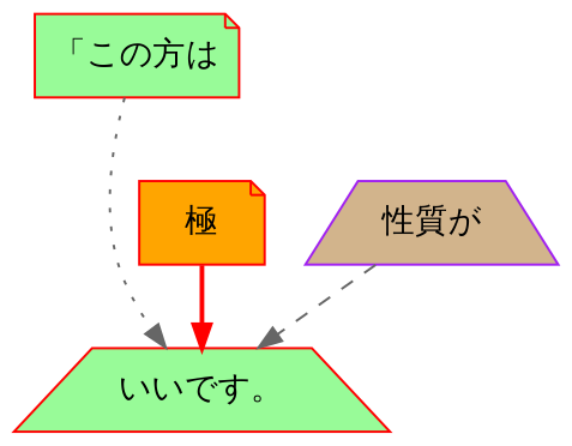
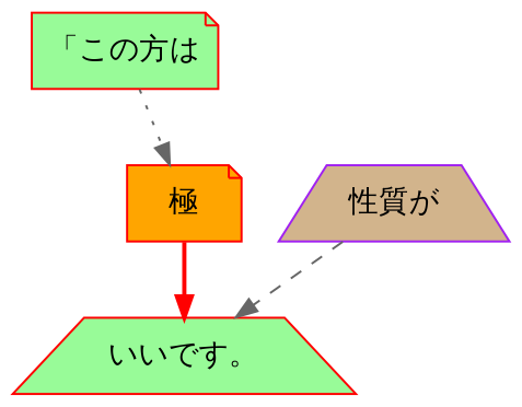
  digraph {
    fontname="DejaVu Serif"
    node [color=red fillcolor=palegreen fontname="DejaVu Serif" shape=note style=filled]
    edge [color=gray40 fontname="DejaVu Serif"]
    n1 [label="「この方は"]
    n2 [label="いいです。" shape=trapezium]
    n3 [color=purple fillcolor=tan label="性質が" shape=trapezium]
    n4 [fillcolor=orange label="極"]
-   n1 -> n2 [style=dotted]
+   n1 -> n4 [style=dotted]
    n3 -> n2 [style=dashed]
    n4 -> n2 [color=red style=bold]
  }
